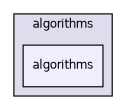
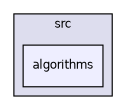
  digraph {
    compound=true
    rankdir=LR
    n1 [fillcolor="#eeeeff" fontname=Helvetica fontsize=10 label=algorithms pencolor=black shape=box style=filled]
    subgraph cluster_1 {
      bgcolor="#ddddee"
      fontname=Helvetica
      fontsize=10
-     label=algorithms
+     label=src
      pencolor=black
      n1
    }
  }
